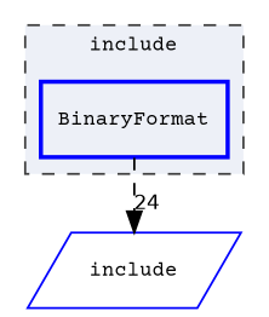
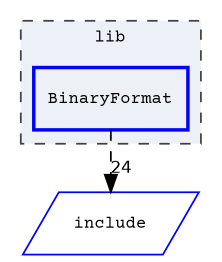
  digraph {
    compound=true
    fontname="Courier Prime"
    node [color=blue fillcolor="#edf0f7" fontname="Courier Prime" fontsize=10]
    n1 [label=BinaryFormat shape=box style="filled,bold,"]
    n2 [label=include shape=parallelogram]
    subgraph cluster_1 {
      bgcolor="#edf0f7"
      fontsize=10
-     label=include
+     label=lib
      pencolor=grey25
      style="filled,dashed,"
      n1
    }
    n1 -> n2 [fontname="Courier Prime" fontsize=10 headlabel=24 labeldistance=1.5 labelfontname=Helvetica labelfontsize=10 style=dashed]
  }
